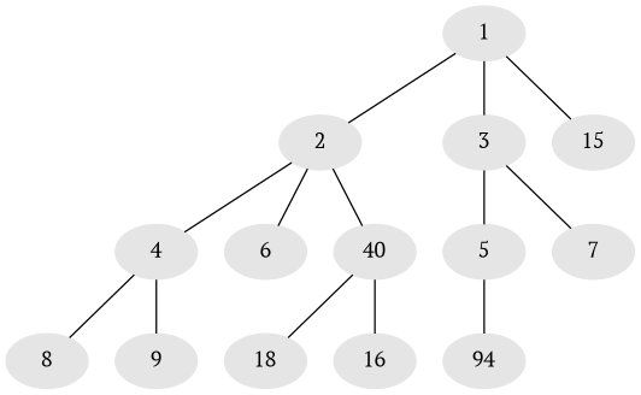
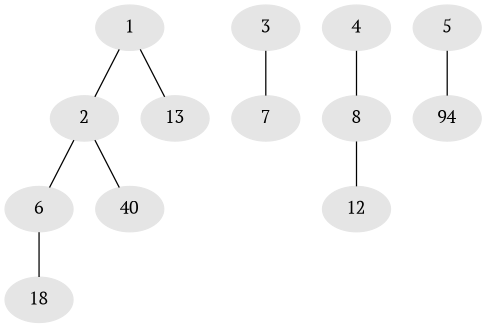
  graph {
    fontname="PT Serif"
    node [color=gray90 fontname="PT Serif" style=filled]
    edge [fontname="PT Serif" weight=1.0]
    1
    2
    3
-   15
+   15 [label=13]
    4
    6
    n7 [label=40]
    5
    7
    8
-   9
    n12 [label=18]
-   16
    n14 [label=94]
+   12
    1 -- 2
-   1 -- 3
    1 -- 15
-   2 -- 4
    2 -- 6
    2 -- n7
-   3 -- 5 [weight=2.0]
    3 -- 7
    4 -- 8
-   4 -- 9
-   n7 -- n12
-   n7 -- 16
+   6 -- n12
    5 -- n14
+   8 -- 12
  }
